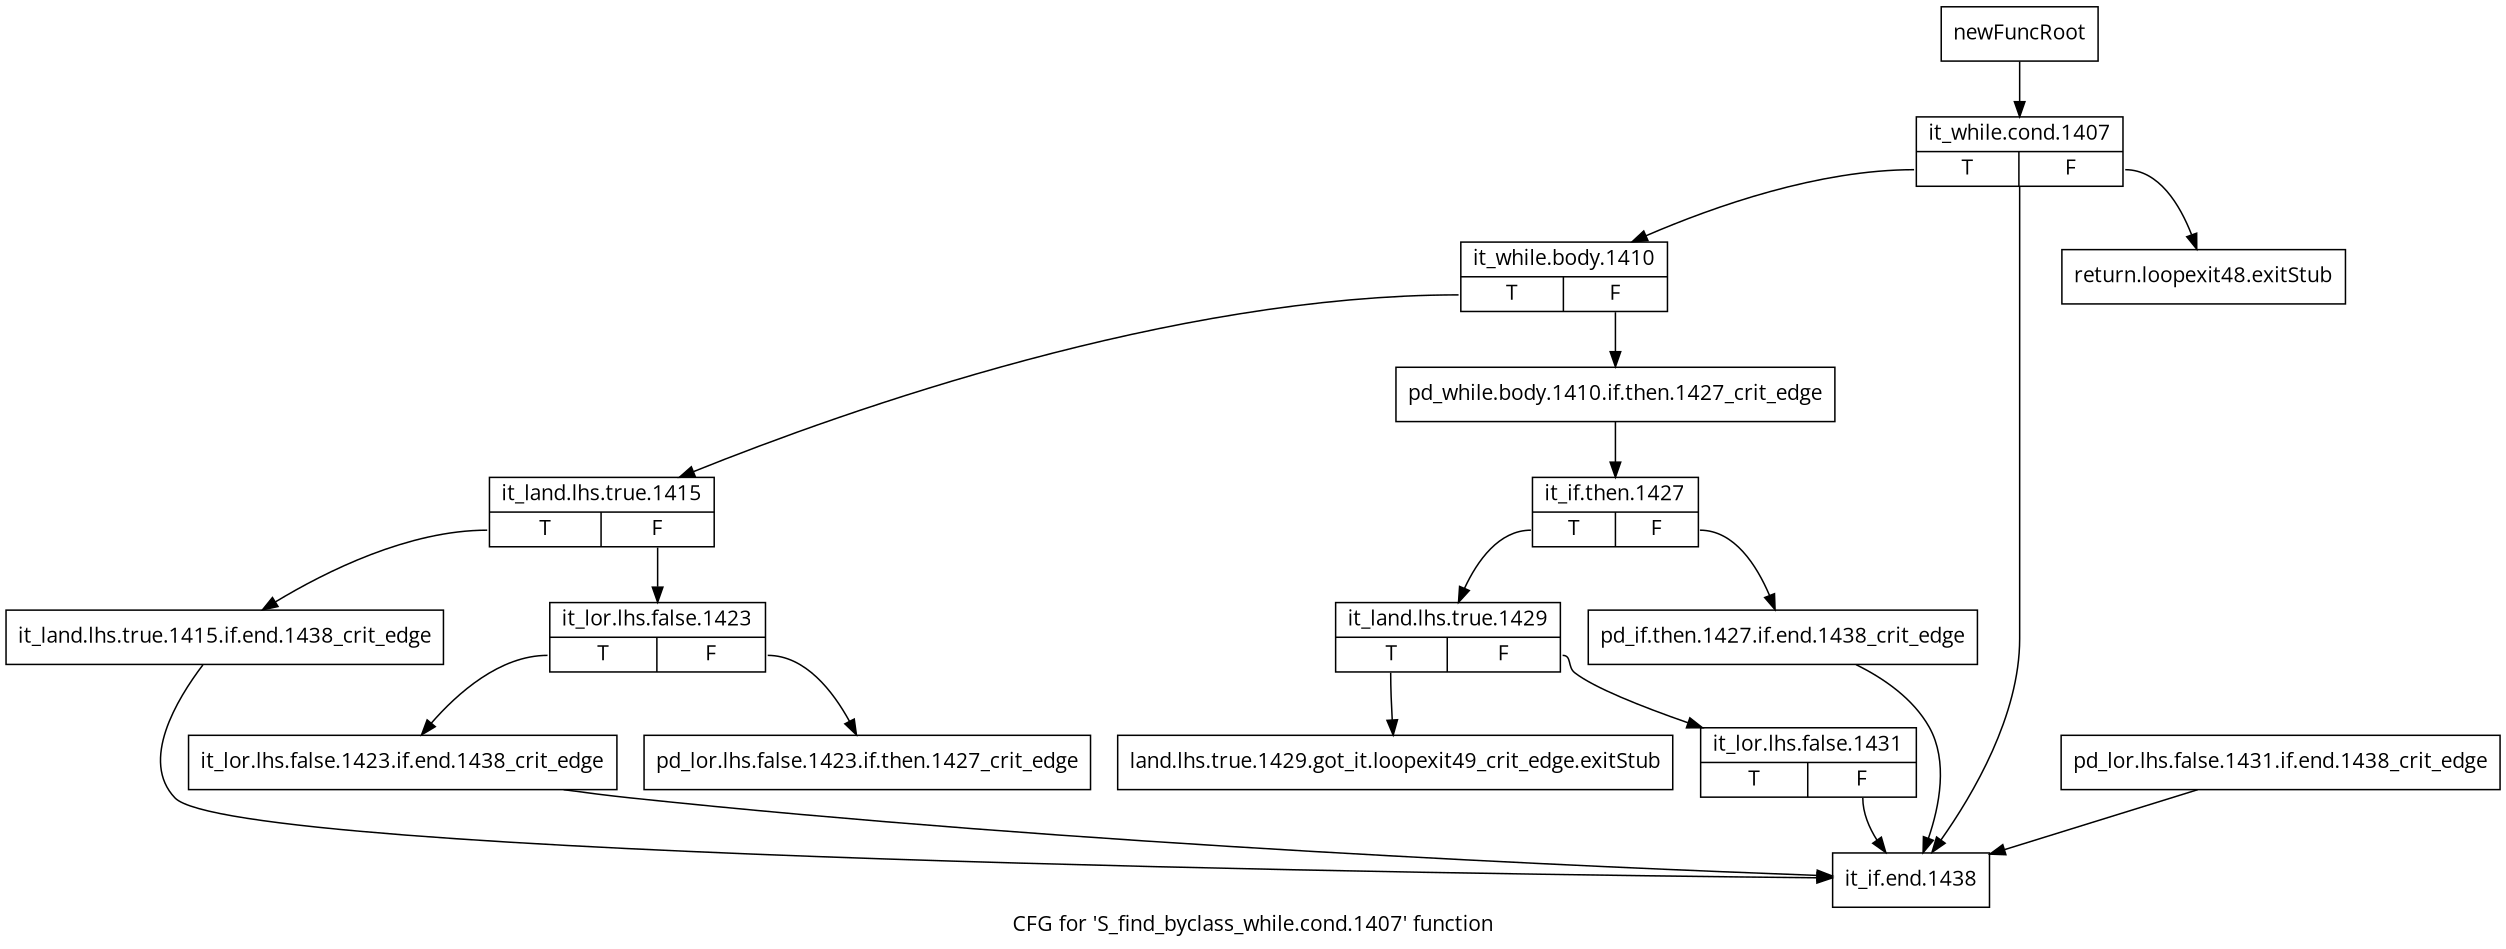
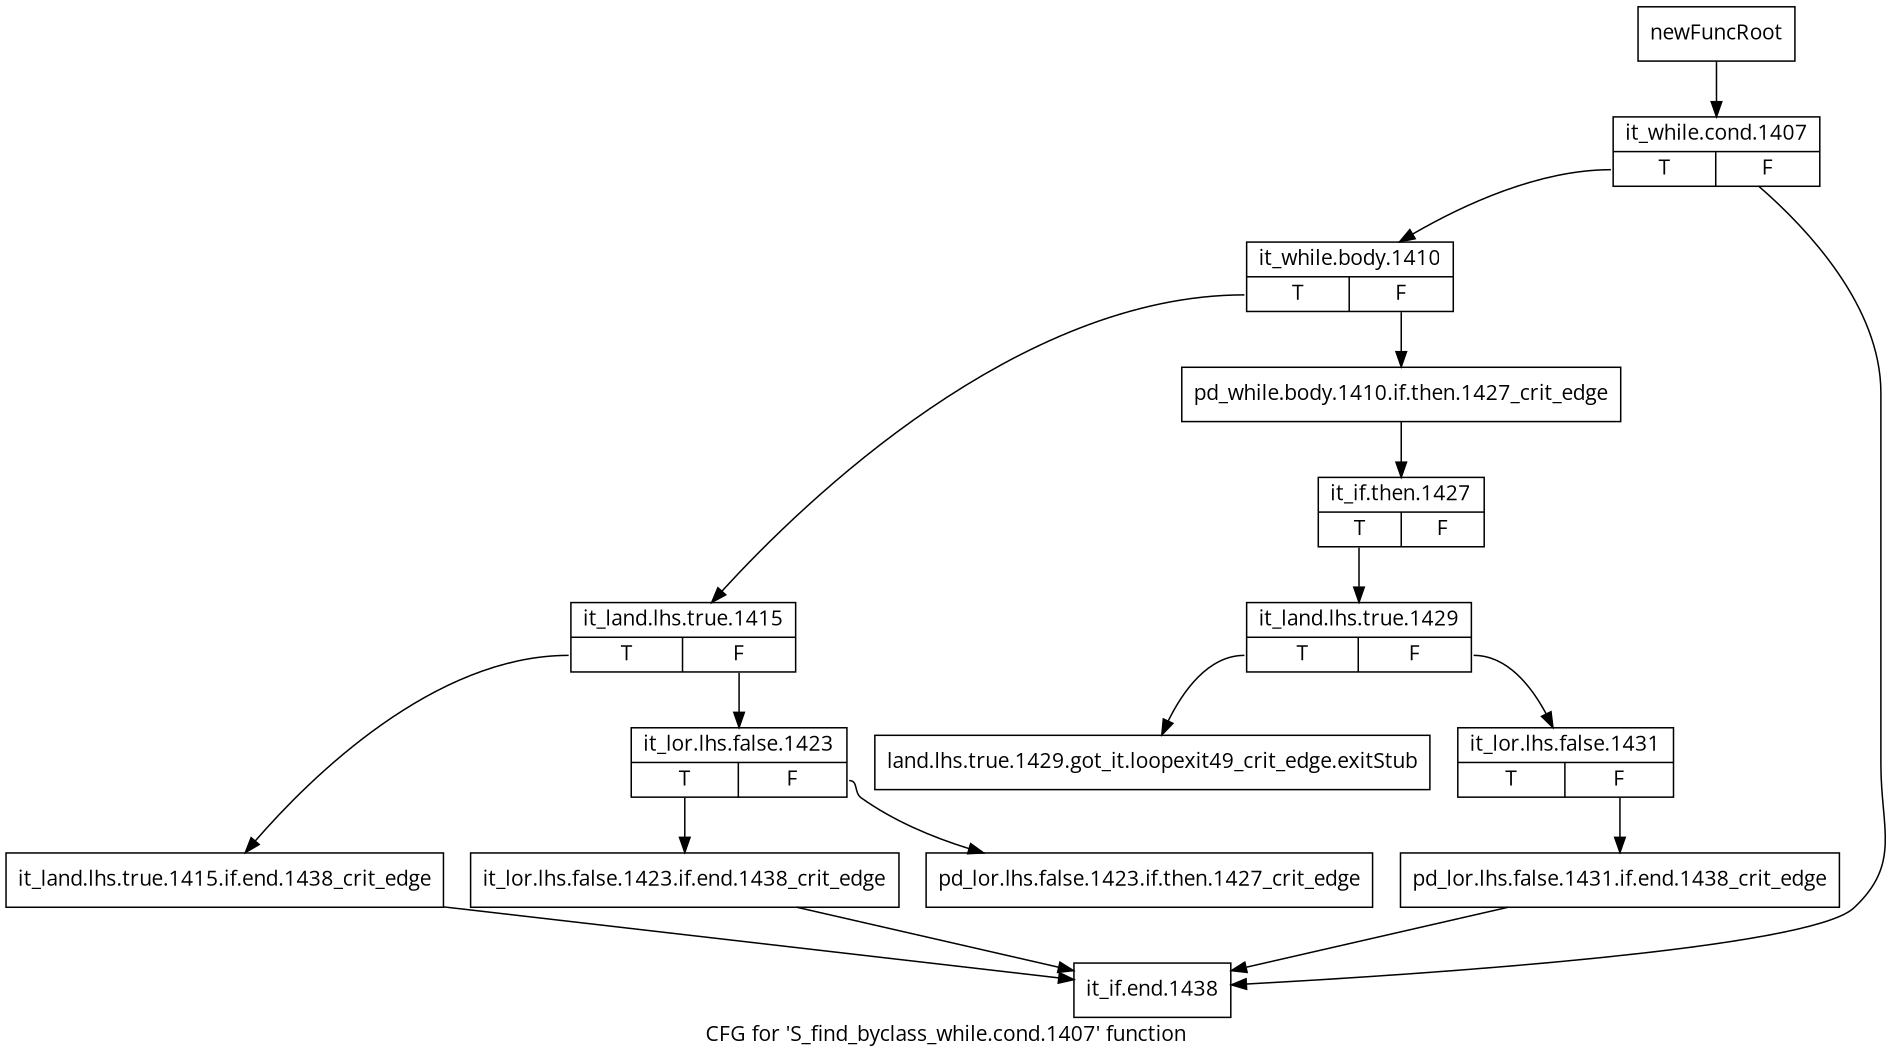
  digraph {
    fontname="Open Sans"
    label="CFG for 'S_find_byclass_while.cond.1407' function"
    node [fontname="Open Sans" shape=record]
    edge [fontname="Open Sans"]
    n1 [label="{newFuncRoot}"]
    n2 [label="{it_while.cond.1407|{<s0>T|<s1>F}}"]
-   n3 [label="{return.loopexit48.exitStub}"]
    n4 [label="{it_while.body.1410|{<s0>T|<s1>F}}"]
    n5 [label="{it_if.end.1438}"]
    n6 [label="{it_land.lhs.true.1415|{<s0>T|<s1>F}}"]
    n7 [label="{pd_while.body.1410.if.then.1427_crit_edge}"]
    n8 [label="{land.lhs.true.1429.got_it.loopexit49_crit_edge.exitStub}"]
    n9 [label="{it_land.lhs.true.1415.if.end.1438_crit_edge}"]
    n10 [label="{it_lor.lhs.false.1423|{<s0>T|<s1>F}}"]
    n11 [label="{it_if.then.1427|{<s0>T|<s1>F}}"]
    n12 [label="{it_lor.lhs.false.1423.if.end.1438_crit_edge}"]
    n13 [label="{pd_lor.lhs.false.1423.if.then.1427_crit_edge}"]
    n14 [label="{it_land.lhs.true.1429|{<s0>T|<s1>F}}"]
-   n15 [label="{pd_if.then.1427.if.end.1438_crit_edge}"]
    n16 [label="{it_lor.lhs.false.1431|{<s0>T|<s1>F}}"]
    n17 [label="{pd_lor.lhs.false.1431.if.end.1438_crit_edge}"]
    n1 -> n2
-   n2 -> n3 [tailport=s1]
    n2 -> n4 [tailport=s0]
    n2 -> n5
    n4 -> n6 [tailport=s0]
    n4 -> n7 [tailport=s1]
    n6 -> n9 [tailport=s0]
    n6 -> n10 [tailport=s1]
    n7 -> n11
    n9 -> n5
    n10 -> n12 [tailport=s0]
    n10 -> n13 [tailport=s1]
    n11 -> n14 [tailport=s0]
-   n11 -> n15 [tailport=s1]
    n12 -> n5
    n14 -> n8 [tailport=s0]
    n14 -> n16 [tailport=s1]
-   n15 -> n5
-   n16 -> n5 [tailport=s1]
+   n16 -> n17 [tailport=s1]
    n17 -> n5
  }
